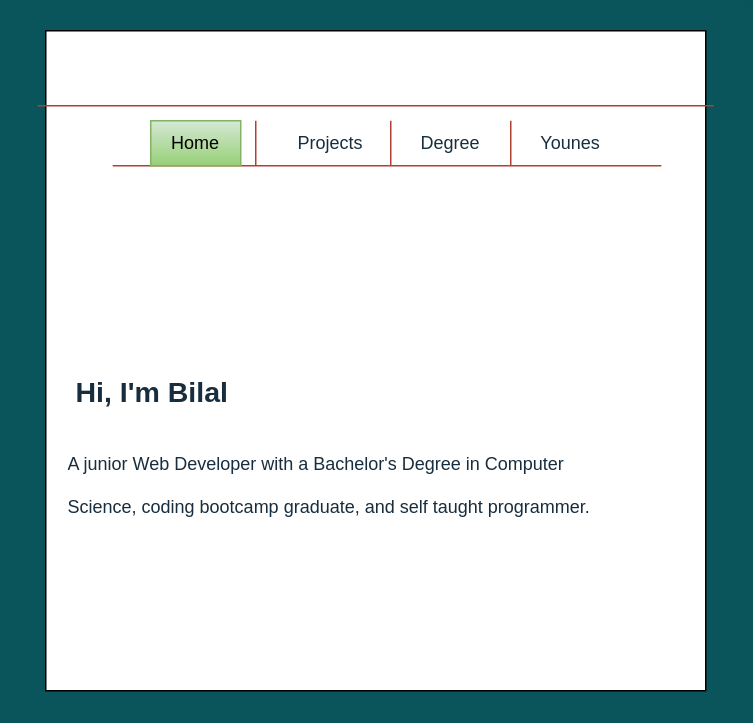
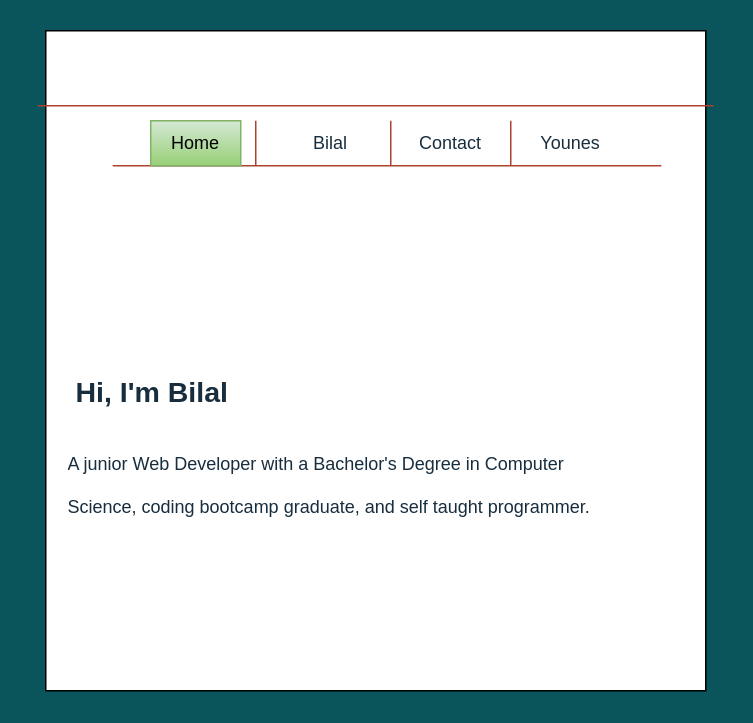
  <mxCell id="0" />
  <mxCell id="1" parent="0" />
  <mxCell id="2" value="" style="whiteSpace=wrap;html=1;aspect=fixed;rounded=0;sketch=0;" vertex="1" parent="1"><mxGeometry x="30" y="20" width="440" height="440" as="geometry" /></mxCell>
  <mxCell id="3" value="" style="endArrow=none;html=1;rounded=1;sketch=0;fontColor=#FFFFFF;strokeColor=#AE4132;curved=0;fillColor=#fad9d5;" edge="1" parent="1"><mxGeometry width="50" height="50" relative="1" as="geometry"><mxPoint x="320" y="70" as="sourcePoint" /><mxPoint x="320" y="70" as="targetPoint" /><Array as="points"><mxPoint x="20" y="70" /><mxPoint x="320" y="70" /><mxPoint x="480" y="70" /></Array></mxGeometry></mxCell>
  <mxCell id="4" value="" style="endArrow=none;html=1;rounded=1;sketch=0;fontColor=#FFFFFF;strokeColor=#AE4132;curved=0;fillColor=#fad9d5;" edge="1" parent="1"><mxGeometry width="50" height="50" relative="1" as="geometry"><mxPoint x="325" y="110" as="sourcePoint" /><mxPoint x="325" y="110" as="targetPoint" /><Array as="points"><mxPoint x="70" y="110" /><mxPoint x="325" y="110" /><mxPoint x="445" y="110" /></Array></mxGeometry></mxCell>
  <mxCell id="5" value="" style="endArrow=none;html=1;rounded=1;sketch=0;fontColor=#FFFFFF;strokeColor=#AE4132;curved=0;" edge="1" parent="1"><mxGeometry width="50" height="50" relative="1" as="geometry"><mxPoint x="170" y="110" as="sourcePoint" /><mxPoint x="170" y="80" as="targetPoint" /></mxGeometry></mxCell>
  <mxCell id="6" value="Home" style="text;html=1;strokeColor=#82b366;fillColor=#d5e8d4;align=center;verticalAlign=middle;whiteSpace=wrap;rounded=0;sketch=0;gradientColor=#97d077;" vertex="1" parent="1"><mxGeometry x="100" y="80" width="60" height="30" as="geometry" /></mxCell>
- <mxCell id="7" value="Projects" style="text;html=1;strokeColor=none;fillColor=none;align=center;verticalAlign=middle;whiteSpace=wrap;rounded=0;sketch=0;fontColor=#182E3E;" vertex="1" parent="1"><mxGeometry x="190" y="80" width="60" height="30" as="geometry" /></mxCell>
- <mxCell id="8" value="Degree" style="text;html=1;strokeColor=none;fillColor=none;align=center;verticalAlign=middle;whiteSpace=wrap;rounded=0;sketch=0;fontColor=#182E3E;" vertex="1" parent="1"><mxGeometry x="270" y="80" width="60" height="30" as="geometry" /></mxCell>
+ <mxCell id="7" value="Bilal" style="text;html=1;strokeColor=none;fillColor=none;align=center;verticalAlign=middle;whiteSpace=wrap;rounded=0;sketch=0;fontColor=#182E3E;" vertex="1" parent="1"><mxGeometry x="190" y="80" width="60" height="30" as="geometry" /></mxCell>
+ <mxCell id="8" value="Contact" style="text;html=1;strokeColor=none;fillColor=none;align=center;verticalAlign=middle;whiteSpace=wrap;rounded=0;sketch=0;fontColor=#182E3E;" vertex="1" parent="1"><mxGeometry x="270" y="80" width="60" height="30" as="geometry" /></mxCell>
  <mxCell id="9" value="" style="endArrow=none;html=1;rounded=1;sketch=0;fontColor=#FFFFFF;strokeColor=#AE4132;curved=0;" edge="1" parent="1"><mxGeometry width="50" height="50" relative="1" as="geometry"><mxPoint x="260" y="110" as="sourcePoint" /><mxPoint x="260" y="80" as="targetPoint" /><Array as="points"><mxPoint x="260" y="100" /></Array></mxGeometry></mxCell>
  <mxCell id="10" value="" style="endArrow=none;html=1;rounded=1;sketch=0;fontColor=#FFFFFF;strokeColor=#AE4132;curved=0;" edge="1" parent="1"><mxGeometry width="50" height="50" relative="1" as="geometry"><mxPoint x="340" y="110" as="sourcePoint" /><mxPoint x="340" y="80" as="targetPoint" /></mxGeometry></mxCell>
  <mxCell id="11" value="Younes" style="text;html=1;strokeColor=none;fillColor=none;align=center;verticalAlign=middle;whiteSpace=wrap;rounded=0;sketch=0;fontColor=#182E3E;" vertex="1" parent="1"><mxGeometry x="350" y="80" width="60" height="30" as="geometry" /></mxCell>
  <mxCell id="12" value="&lt;h1&gt;&lt;font style=&quot;font-size: 19px;&quot;&gt;&amp;nbsp;Hi, I'm Bilal&amp;nbsp;&lt;/font&gt;&lt;/h1&gt;&lt;h1&gt;&lt;span style=&quot;font-size: 12px; font-weight: normal;&quot;&gt;A junior Web Developer with a Bachelor's Degree in Computer Science, coding bootcamp graduate, and self taught programmer. &amp;nbsp;&lt;/span&gt;&lt;/h1&gt;" style="text;html=1;strokeColor=none;fillColor=none;spacing=5;spacingTop=-20;whiteSpace=wrap;overflow=hidden;rounded=0;sketch=0;fontFamily=Helvetica;fontColor=#182E3E;" vertex="1" parent="1"><mxGeometry x="40" y="240" width="360" height="200" as="geometry" /></mxCell>
